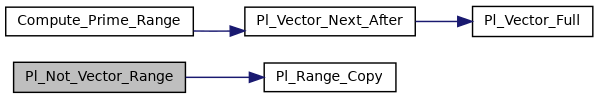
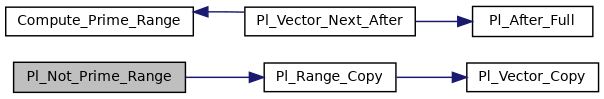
  digraph {
    rankdir=LR
    node [color=black fillcolor=white fontname=Helvetica fontsize=10 shape=record style=filled]
    edge [color=midnightblue fontname=Helvetica fontsize=10 labelfontname=Helvetica labelfontsize=10 style=solid]
-   n1 [fillcolor=grey75 fontcolor=black height=0.2 label=Pl_Not_Vector_Range width=0.4]
+   n1 [fillcolor=grey75 fontcolor=black height=0.2 label=Pl_Not_Prime_Range width=0.4]
    n2 [height=0.2 label=Pl_Range_Copy width=0.4]
    n3 [height=0.2 label=Compute_Prime_Range width=0.4]
    n4 [height=0.2 label=Pl_Vector_Next_After width=0.4]
-   n6 [height=0.2 label=Pl_Vector_Full width=0.4]
+   n5 [height=0.2 label=Pl_Vector_Copy width=0.4]
+   n6 [height=0.2 label=Pl_After_Full width=0.4]
    n1 -> n2
-   n3 -> n4
+   n2 -> n5
+   n4 -> n3
    n4 -> n6
  }
